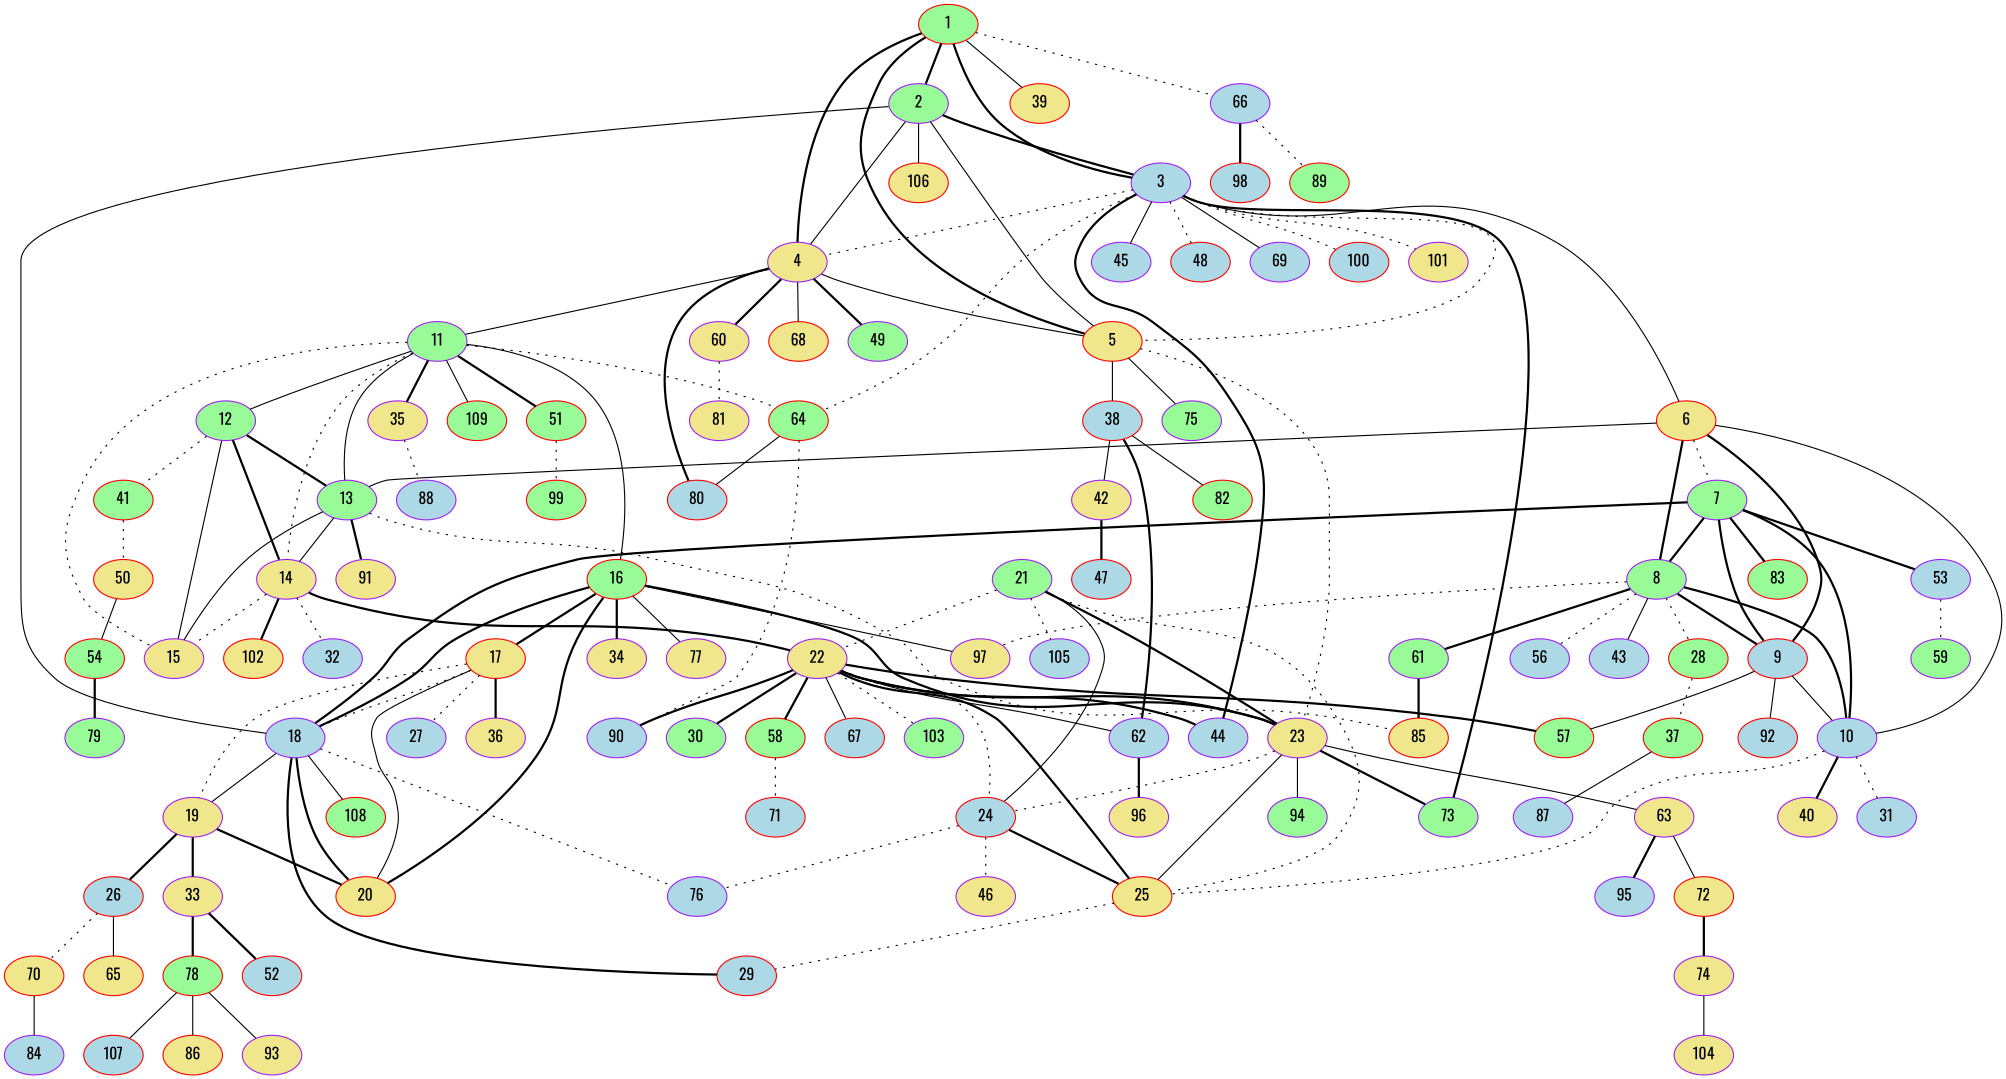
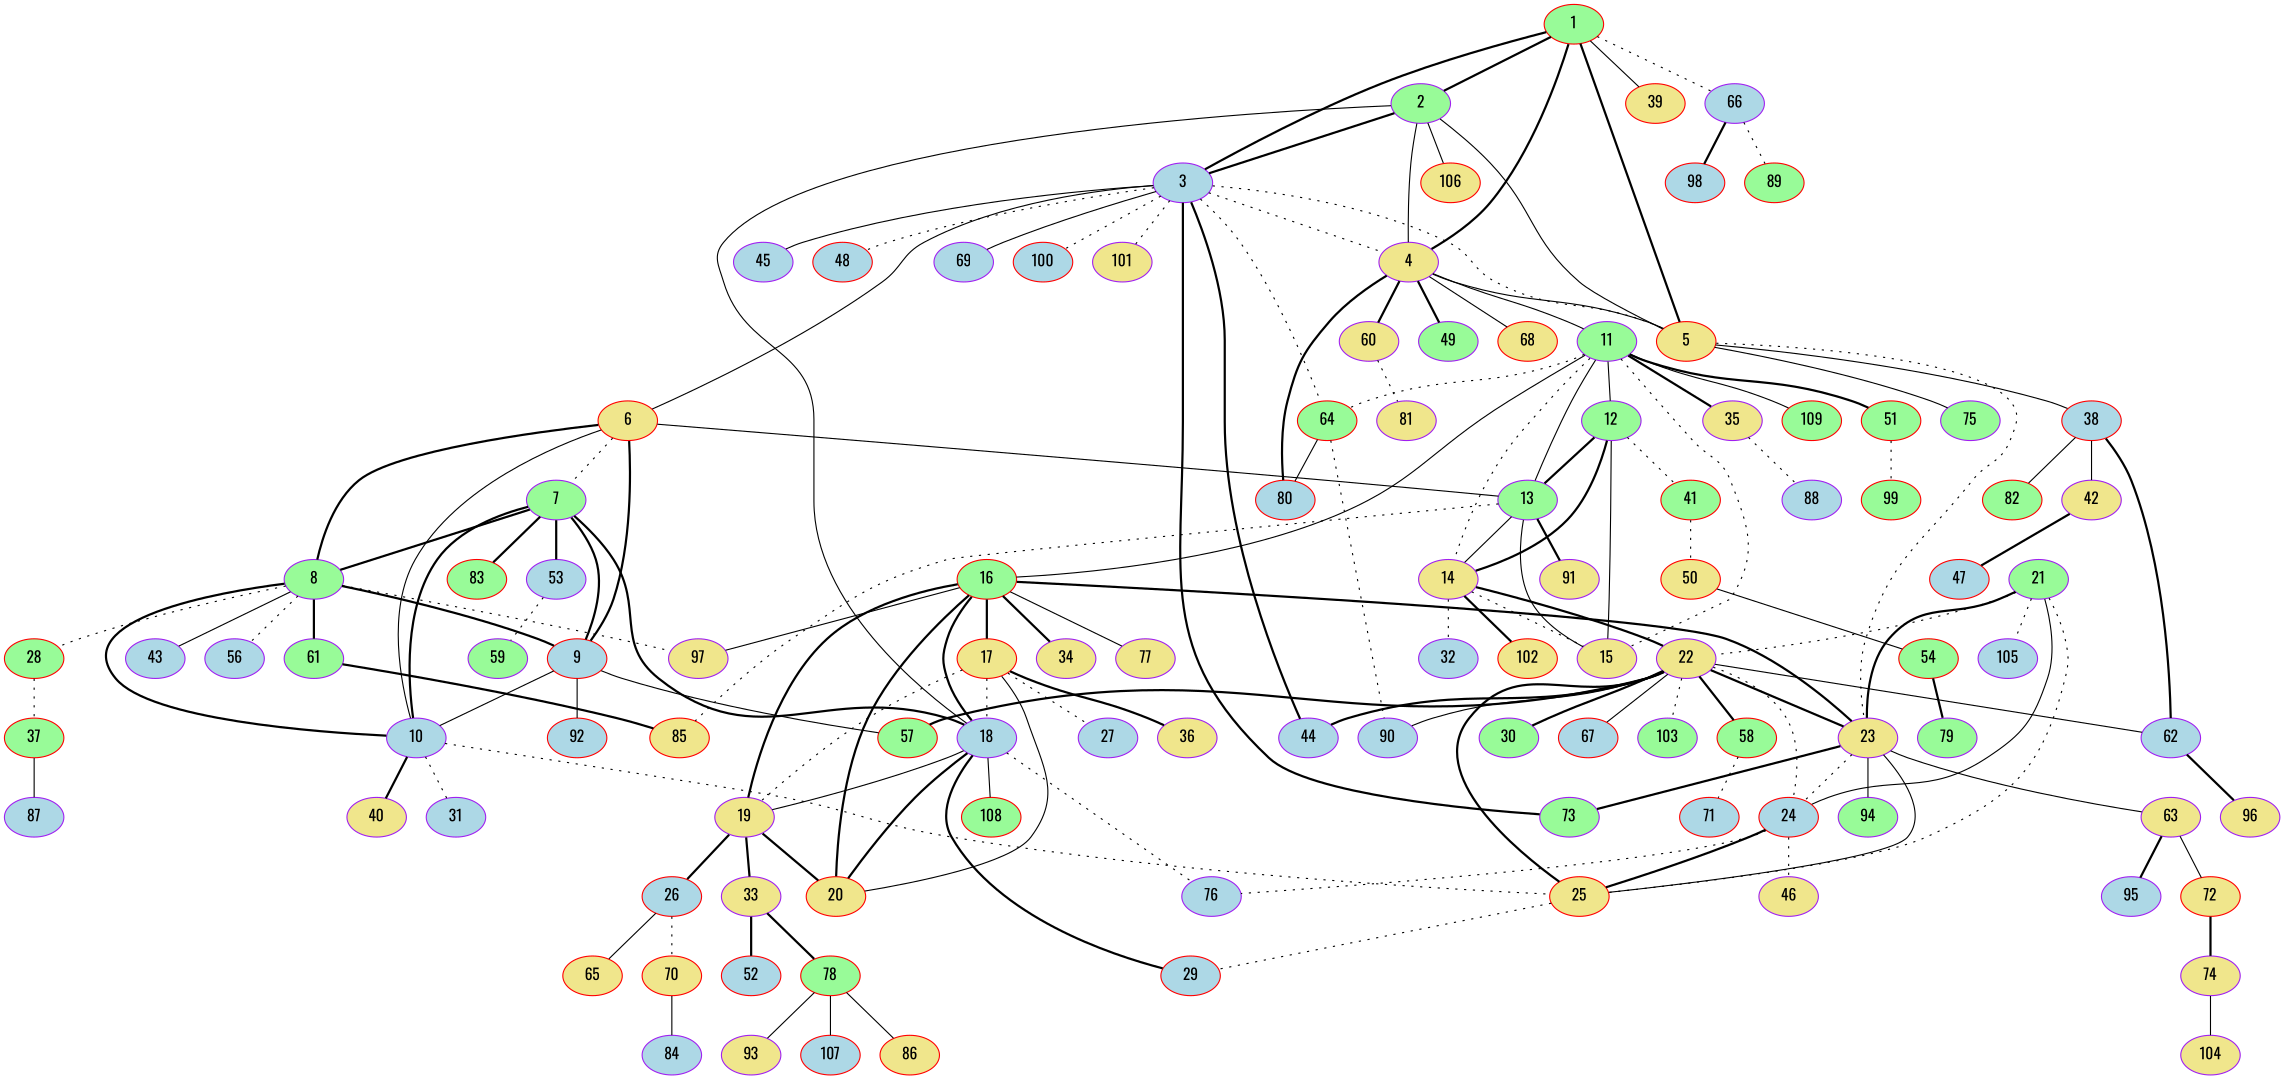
  graph {
    fontname=Oswald
    node [color=purple fillcolor=khaki fontname=Oswald style=filled]
    edge [fontname=Oswald style=bold]
    1 [color=red fillcolor=palegreen]
    2 [fillcolor=palegreen]
    3 [fillcolor=lightblue]
    4
    5 [color=red]
    39 [color=red]
    66 [fillcolor=lightblue]
    18 [fillcolor=lightblue]
    106 [color=red]
    6 [color=red]
    44 [fillcolor=lightblue]
    45 [fillcolor=lightblue]
    48 [color=red fillcolor=lightblue]
    64 [color=red fillcolor=palegreen]
    69 [fillcolor=lightblue]
    73 [fillcolor=palegreen]
    100 [color=red fillcolor=lightblue]
    101
    11 [fillcolor=palegreen]
    49 [fillcolor=palegreen]
    60
    68 [color=red]
    80 [color=red fillcolor=lightblue]
    23
    38 [color=red fillcolor=lightblue]
    75 [fillcolor=palegreen]
    89 [color=red fillcolor=palegreen]
    98 [color=red fillcolor=lightblue]
    108 [color=red fillcolor=palegreen]
    19
    20 [color=red]
    29 [color=red fillcolor=lightblue]
    76 [fillcolor=lightblue]
    7 [fillcolor=palegreen]
    8 [fillcolor=palegreen]
    9 [color=red fillcolor=lightblue]
    10 [fillcolor=lightblue]
    13 [fillcolor=palegreen]
    90 [fillcolor=lightblue]
    12 [fillcolor=palegreen]
    14
    15
    16 [color=red fillcolor=palegreen]
    35
    51 [color=red fillcolor=palegreen]
    109 [color=red fillcolor=palegreen]
    81
    25 [color=red]
    24 [color=red fillcolor=lightblue]
    63
    94 [fillcolor=palegreen]
    62 [fillcolor=lightblue]
    42
    82 [color=red fillcolor=palegreen]
    53 [fillcolor=lightblue]
    83 [color=red fillcolor=palegreen]
    28 [color=red fillcolor=palegreen]
    43 [fillcolor=lightblue]
    56 [fillcolor=lightblue]
    61 [fillcolor=palegreen]
    97
    57 [color=red fillcolor=palegreen]
    92 [color=red fillcolor=lightblue]
    31 [fillcolor=lightblue]
    40
    85 [color=red]
    91
    59 [fillcolor=palegreen]
    37 [color=red fillcolor=palegreen]
    41 [color=red fillcolor=palegreen]
    22
    32 [fillcolor=lightblue]
    102 [color=red]
    17 [color=red]
    34
    77
    88 [fillcolor=lightblue]
    99 [color=red fillcolor=palegreen]
    50 [color=red]
    30 [fillcolor=palegreen]
    58 [color=red fillcolor=palegreen]
    67 [color=red fillcolor=lightblue]
    103 [fillcolor=palegreen]
    27 [fillcolor=lightblue]
    36
    26 [color=red fillcolor=lightblue]
    33
    65 [color=red]
    70 [color=red]
    52 [color=red fillcolor=lightblue]
    78 [color=red fillcolor=palegreen]
    21 [fillcolor=palegreen]
    105 [fillcolor=lightblue]
    46
    71 [color=red fillcolor=lightblue]
    96
    72 [color=red]
    95 [fillcolor=lightblue]
    84 [fillcolor=lightblue]
    87 [fillcolor=lightblue]
    86 [color=red]
    93
    107 [color=red fillcolor=lightblue]
    47 [color=red fillcolor=lightblue]
    54 [color=red fillcolor=palegreen]
    79 [fillcolor=palegreen]
    74
    104
    1 -- 2
    1 -- 3
    1 -- 4
    1 -- 5
    1 -- 39 [style=solid]
    1 -- 66 [style=dotted]
    2 -- 3
    2 -- 4 [style=solid]
    2 -- 5 [style=solid]
    2 -- 18 [style=solid]
    2 -- 106 [style=solid]
    3 -- 4 [style=dotted]
    3 -- 5 [style=dotted]
    3 -- 6 [style=solid]
    3 -- 44
    3 -- 45 [style=solid]
    3 -- 48 [style=dotted]
    3 -- 64 [style=dotted]
    3 -- 69 [style=solid]
    3 -- 73
    3 -- 100 [style=dotted]
    3 -- 101 [style=dotted]
    4 -- 5 [style=solid]
    4 -- 11 [style=solid]
    4 -- 49
    4 -- 60
    4 -- 68 [style=solid]
    4 -- 80
    5 -- 23 [style=dotted]
    5 -- 38 [style=solid]
    5 -- 75 [style=solid]
    66 -- 89 [style=dotted]
    66 -- 98
    18 -- 108 [style=solid]
    18 -- 19 [style=solid]
    18 -- 20
    18 -- 29
    18 -- 76 [style=dotted]
    6 -- 7 [style=dotted]
    6 -- 8
    6 -- 9
    6 -- 10 [style=solid]
    6 -- 13 [style=solid]
    64 -- 80 [style=solid]
    64 -- 90 [style=dotted]
    11 -- 64 [style=dotted]
    11 -- 13 [style=solid]
    11 -- 12 [style=solid]
    11 -- 14 [style=dotted]
    11 -- 15 [style=dotted]
    11 -- 16 [style=solid]
    11 -- 35
    11 -- 51
    11 -- 109 [style=solid]
    60 -- 81 [style=dotted]
    23 -- 73
    23 -- 25 [style=solid]
    23 -- 24 [style=dotted]
    23 -- 63 [style=solid]
    23 -- 94 [style=solid]
    38 -- 62
    38 -- 42 [style=solid]
    38 -- 82 [style=solid]
    19 -- 20
    19 -- 26
    19 -- 33
    7 -- 18
    7 -- 8
    7 -- 9
    7 -- 10
    7 -- 53
    7 -- 83
    8 -- 9
    8 -- 10
    8 -- 28 [style=dotted]
    8 -- 43 [style=solid]
    8 -- 56 [style=dotted]
    8 -- 61
    8 -- 97 [style=dotted]
    9 -- 10 [style=solid]
    9 -- 57 [style=solid]
    9 -- 92 [style=solid]
    10 -- 25 [style=dotted]
    10 -- 31 [style=dotted]
    10 -- 40
    13 -- 14 [style=solid]
    13 -- 15 [style=solid]
    13 -- 85 [style=dotted]
    13 -- 91
    12 -- 13
    12 -- 14
    12 -- 15 [style=solid]
    12 -- 41 [style=dotted]
    14 -- 15 [style=dotted]
    14 -- 22
    14 -- 32 [style=dotted]
    14 -- 102
    16 -- 18
    16 -- 23
+   16 -- 19
    16 -- 20
    16 -- 97 [style=solid]
    16 -- 17
    16 -- 34
    16 -- 77 [style=solid]
    35 -- 88 [style=dotted]
    51 -- 99 [style=dotted]
    25 -- 29 [style=dotted]
    24 -- 76 [style=dotted]
    24 -- 25
    24 -- 46 [style=dotted]
    63 -- 72 [style=solid]
    63 -- 95
    62 -- 96
    42 -- 47
    53 -- 59 [style=dotted]
    28 -- 37 [style=dotted]
    61 -- 85
    37 -- 87 [style=solid]
    41 -- 50 [style=dotted]
    22 -- 44
    22 -- 23
-   22 -- 90
+   22 -- 90 [style=solid]
    22 -- 25
    22 -- 24 [style=dotted]
    22 -- 62 [style=solid]
    22 -- 57
    22 -- 30
    22 -- 58
    22 -- 67 [style=solid]
    22 -- 103 [style=dotted]
    17 -- 18 [style=dotted]
    17 -- 19 [style=dotted]
    17 -- 20 [style=solid]
    17 -- 27 [style=dotted]
    17 -- 36
    50 -- 54 [style=solid]
    58 -- 71 [style=dotted]
    26 -- 65 [style=solid]
    26 -- 70 [style=dotted]
    33 -- 52
    33 -- 78
    70 -- 84 [style=solid]
    78 -- 86 [style=solid]
    78 -- 93 [style=solid]
    78 -- 107 [style=solid]
    21 -- 23
    21 -- 25 [style=dotted]
    21 -- 24 [style=solid]
    21 -- 22 [style=dotted]
    21 -- 105 [style=dotted]
    72 -- 74
    54 -- 79
    74 -- 104 [style=solid]
  }
